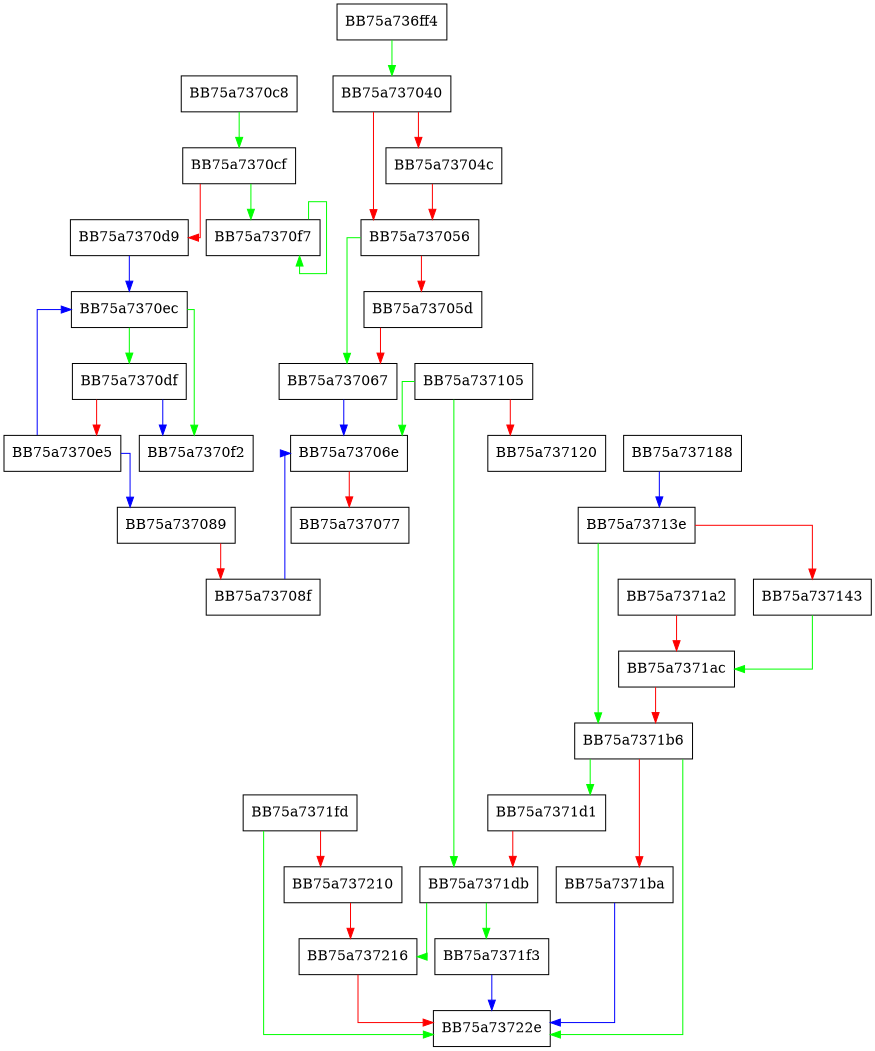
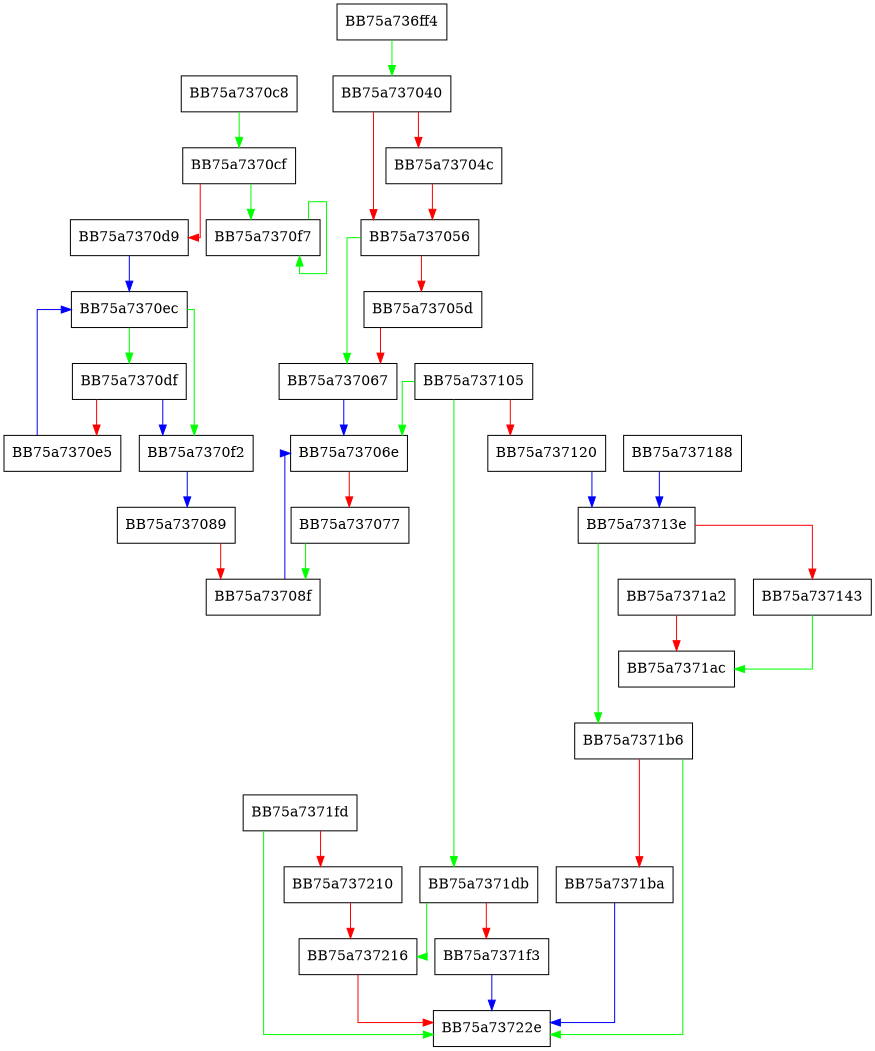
  digraph {
    splines=ortho
    node [shape=box]
    edge [color=red]
    BB75a736ff4
    BB75a737040
    BB75a737056
    BB75a73704c
    BB75a737067
    BB75a73705d
    BB75a73706e
    BB75a737077
    BB75a737105
    BB75a7371db
    BB75a737120
    BB75a73708f
    BB75a7371f3
    BB75a737216
    BB75a73713e
    BB75a737089
    BB75a7370cf
    BB75a7370f7
    BB75a7370d9
    BB75a7370c8
    BB75a7370ec
    BB75a7370df
    BB75a7370f2
    BB75a7370e5
    BB75a7371fd
    BB75a73722e
    BB75a737210
    BB75a7371b6
    BB75a737143
-   BB75a7371d1
    BB75a7371ba
    BB75a7371ac
    BB75a7371a2
    BB75a737188
    BB75a736ff4 -> BB75a737040 [color=green]
    BB75a737040 -> BB75a737056
    BB75a737040 -> BB75a73704c
    BB75a737056 -> BB75a737067 [color=green]
    BB75a737056 -> BB75a73705d
    BB75a73704c -> BB75a737056
    BB75a737067 -> BB75a73706e [color=blue]
    BB75a73705d -> BB75a737067
    BB75a73706e -> BB75a737077
+   BB75a737077 -> BB75a73708f [color=green]
    BB75a737105 -> BB75a73706e [color=green]
    BB75a737105 -> BB75a7371db [color=green]
    BB75a737105 -> BB75a737120
-   BB75a7371db -> BB75a7371f3 [color=green]
+   BB75a7371db -> BB75a7371f3
    BB75a7371db -> BB75a737216 [color=green]
+   BB75a737120 -> BB75a73713e [color=blue]
    BB75a73708f -> BB75a73706e [color=blue]
    BB75a7371f3 -> BB75a73722e [color=blue]
    BB75a737216 -> BB75a73722e
    BB75a73713e -> BB75a7371b6 [color=green]
    BB75a73713e -> BB75a737143
    BB75a737089 -> BB75a73708f
    BB75a7370cf -> BB75a7370f7 [color=green]
    BB75a7370cf -> BB75a7370d9
    BB75a7370f7 -> BB75a7370f7 [color=green]
    BB75a7370d9 -> BB75a7370ec [color=blue]
    BB75a7370c8 -> BB75a7370cf [color=green]
    BB75a7370ec -> BB75a7370df [color=green]
    BB75a7370ec -> BB75a7370f2 [color=green]
    BB75a7370df -> BB75a7370f2 [color=blue]
    BB75a7370df -> BB75a7370e5
-   BB75a7370e5 -> BB75a737089 [color=blue]
+   BB75a7370f2 -> BB75a737089 [color=blue]
    BB75a7370e5 -> BB75a7370ec [color=blue]
    BB75a7371fd -> BB75a73722e [color=green]
    BB75a7371fd -> BB75a737210
    BB75a737210 -> BB75a737216
    BB75a7371b6 -> BB75a73722e [color=green]
-   BB75a7371b6 -> BB75a7371d1 [color=green]
    BB75a7371b6 -> BB75a7371ba
    BB75a737143 -> BB75a7371ac [color=green]
-   BB75a7371d1 -> BB75a7371db
    BB75a7371ba -> BB75a73722e [color=blue]
-   BB75a7371ac -> BB75a7371b6
    BB75a7371a2 -> BB75a7371ac
    BB75a737188 -> BB75a73713e [color=blue]
  }
